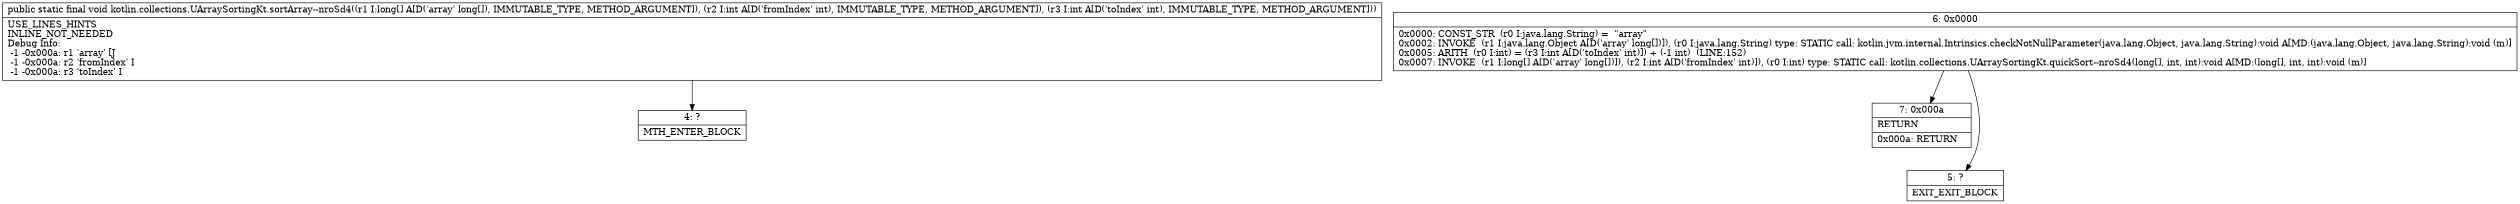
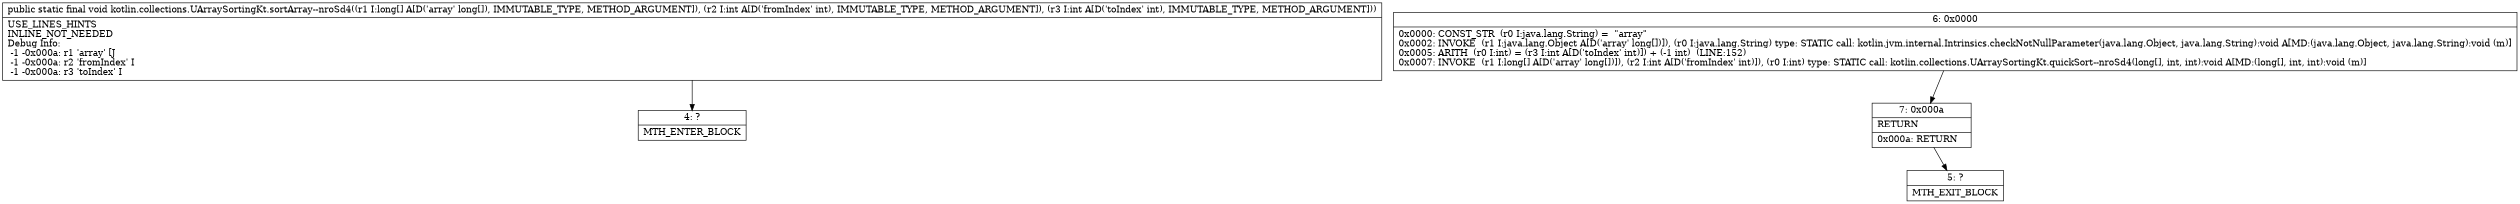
  digraph {
    node [shape=record]
    n1 [label="{4\:\ ?|MTH_ENTER_BLOCK\l}"]
    n2 [label="{6\:\ 0x0000|0x0000: CONST_STR  (r0 I:java.lang.String) =  \"array\" \l0x0002: INVOKE  (r1 I:java.lang.Object A[D('array' long[])]), (r0 I:java.lang.String) type: STATIC call: kotlin.jvm.internal.Intrinsics.checkNotNullParameter(java.lang.Object, java.lang.String):void A[MD:(java.lang.Object, java.lang.String):void (m)]\l0x0005: ARITH  (r0 I:int) = (r3 I:int A[D('toIndex' int)]) + (\-1 int)  (LINE:152)\l0x0007: INVOKE  (r1 I:long[] A[D('array' long[])]), (r2 I:int A[D('fromIndex' int)]), (r0 I:int) type: STATIC call: kotlin.collections.UArraySortingKt.quickSort\-\-nroSd4(long[], int, int):void A[MD:(long[], int, int):void (m)]\l}"]
    n3 [label="{7\:\ 0x000a|RETURN\l|0x000a: RETURN   \l}"]
-   n4 [label="{5\:\ ?|EXIT_EXIT_BLOCK\l}"]
+   n4 [label="{5\:\ ?|MTH_EXIT_BLOCK\l}"]
    n5 [label="{public static final void kotlin.collections.UArraySortingKt.sortArray\-\-nroSd4((r1 I:long[] A[D('array' long[]), IMMUTABLE_TYPE, METHOD_ARGUMENT]), (r2 I:int A[D('fromIndex' int), IMMUTABLE_TYPE, METHOD_ARGUMENT]), (r3 I:int A[D('toIndex' int), IMMUTABLE_TYPE, METHOD_ARGUMENT]))  | USE_LINES_HINTS\lINLINE_NOT_NEEDED\lDebug Info:\l  \-1 \-0x000a: r1 'array' [J\l  \-1 \-0x000a: r2 'fromIndex' I\l  \-1 \-0x000a: r3 'toIndex' I\l}"]
    n2 -> n3
-   n2 -> n4
+   n3 -> n4
    n5 -> n1
  }
